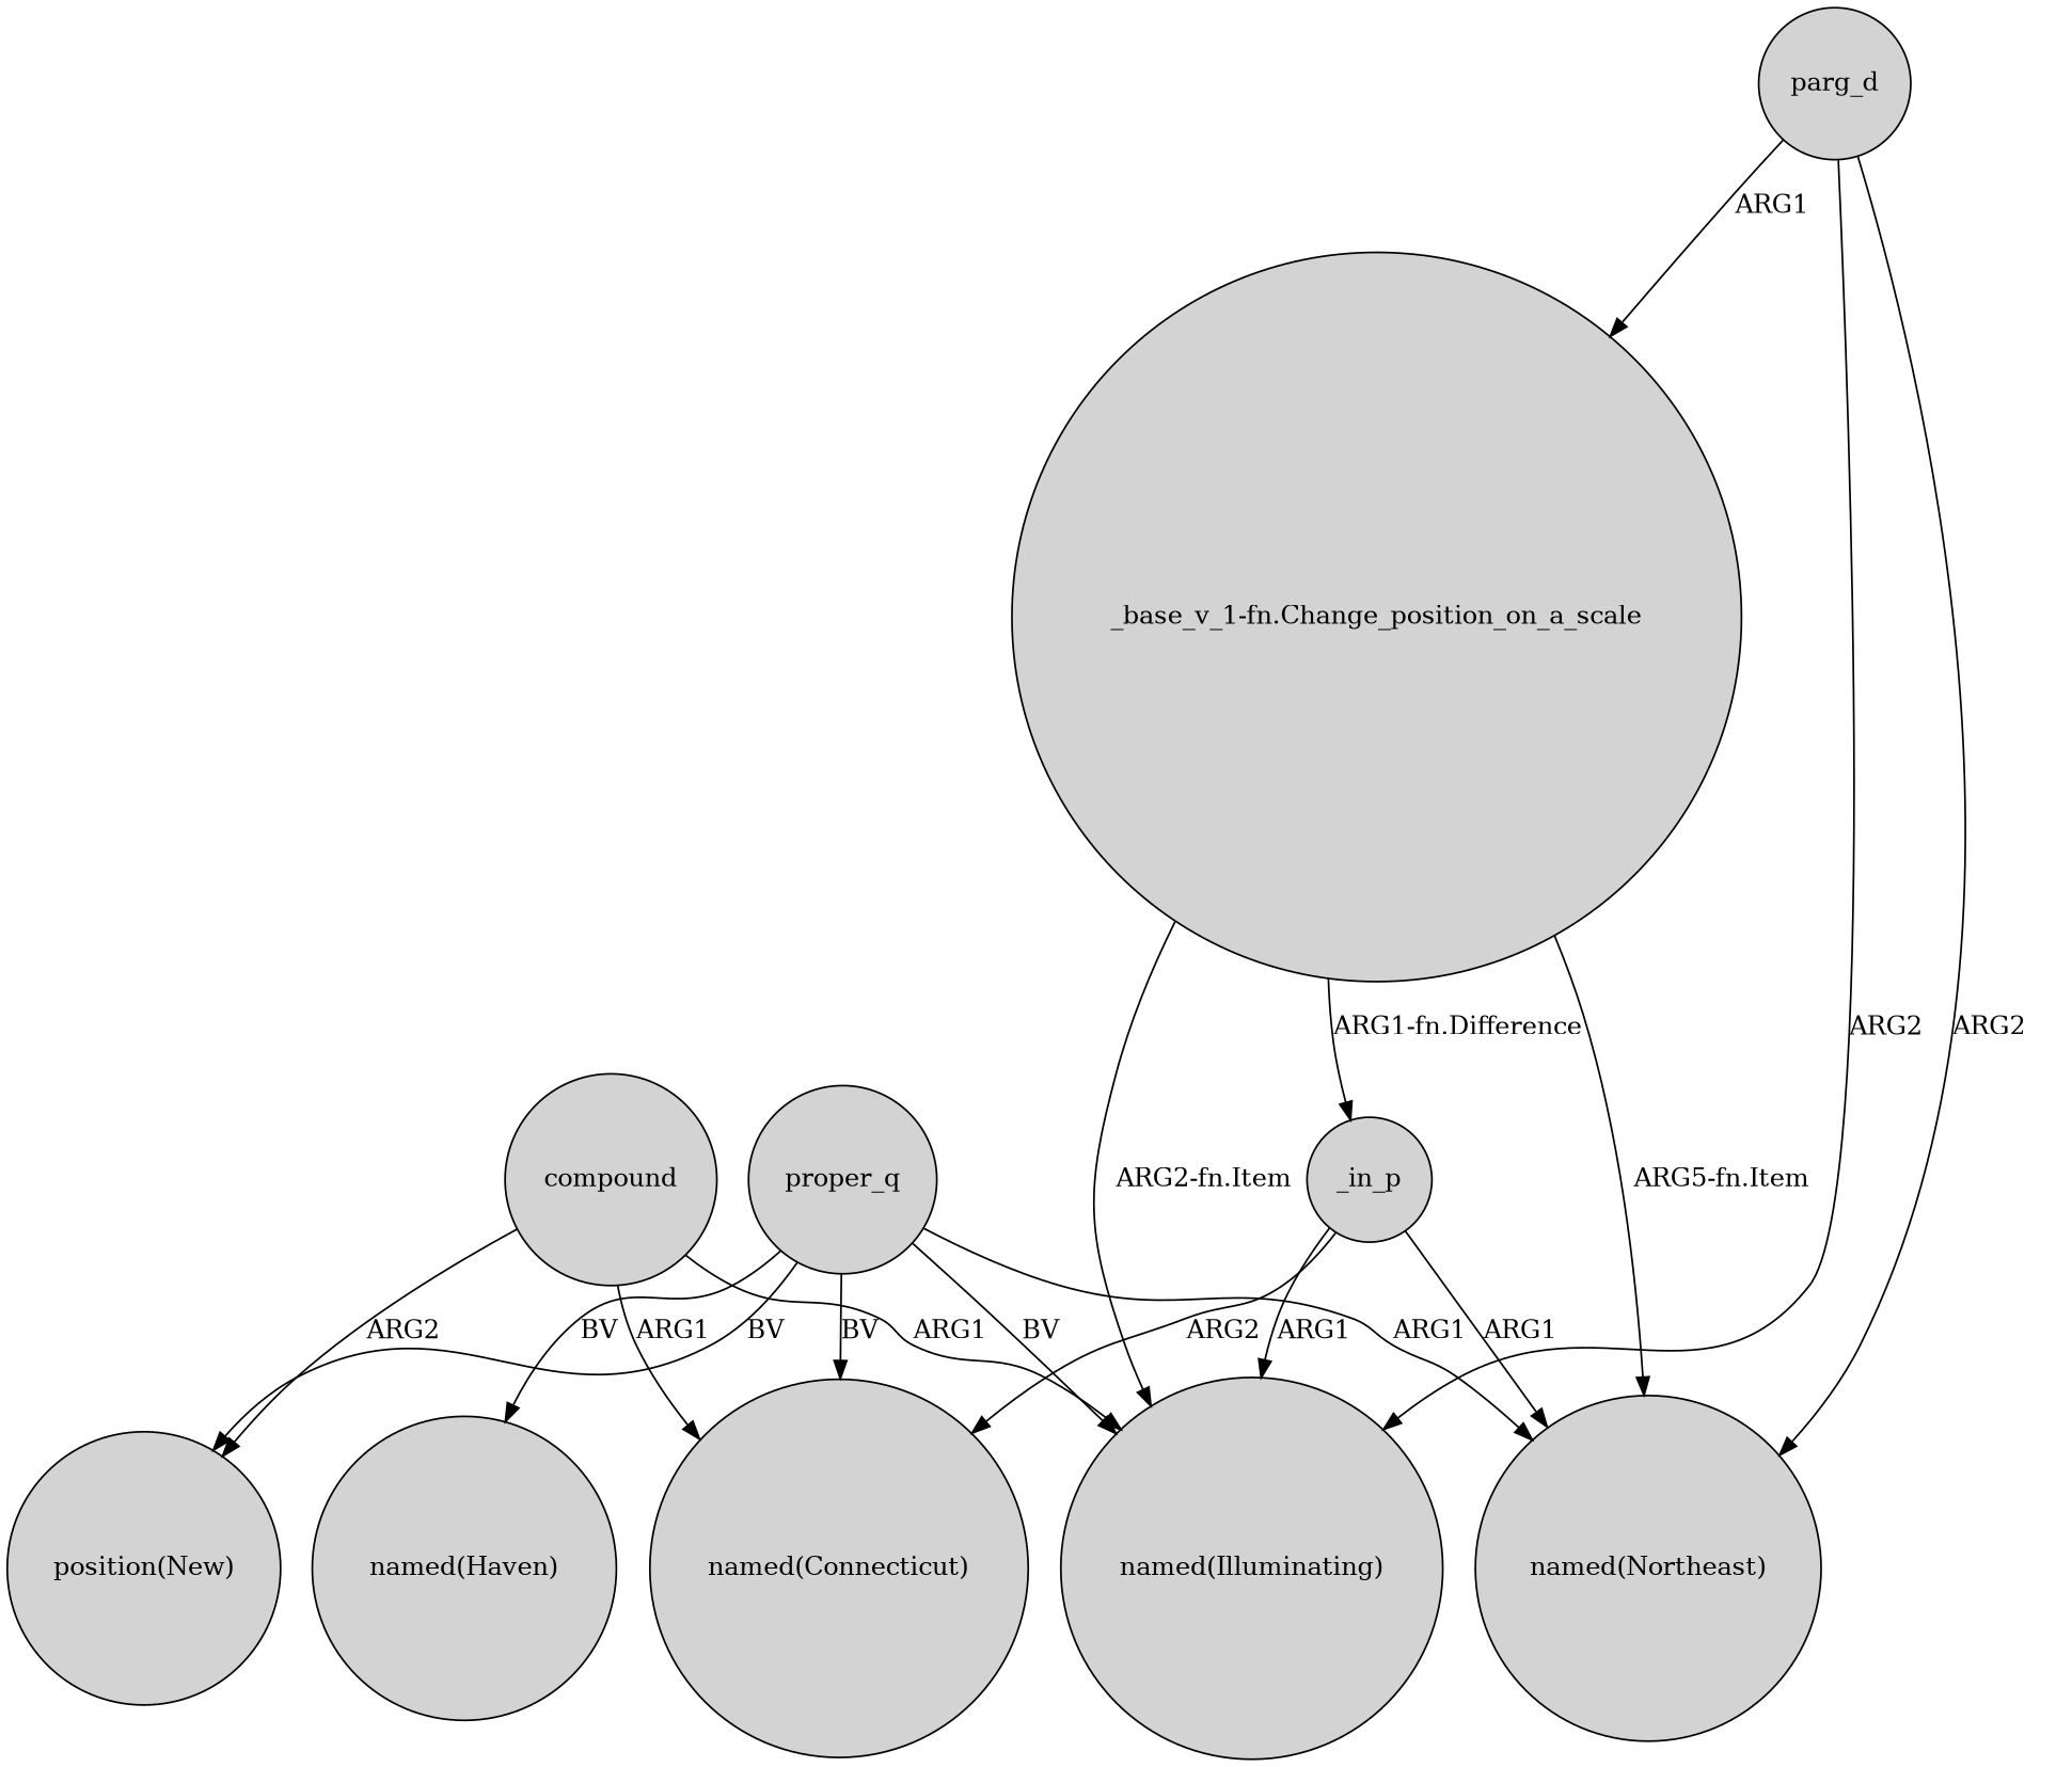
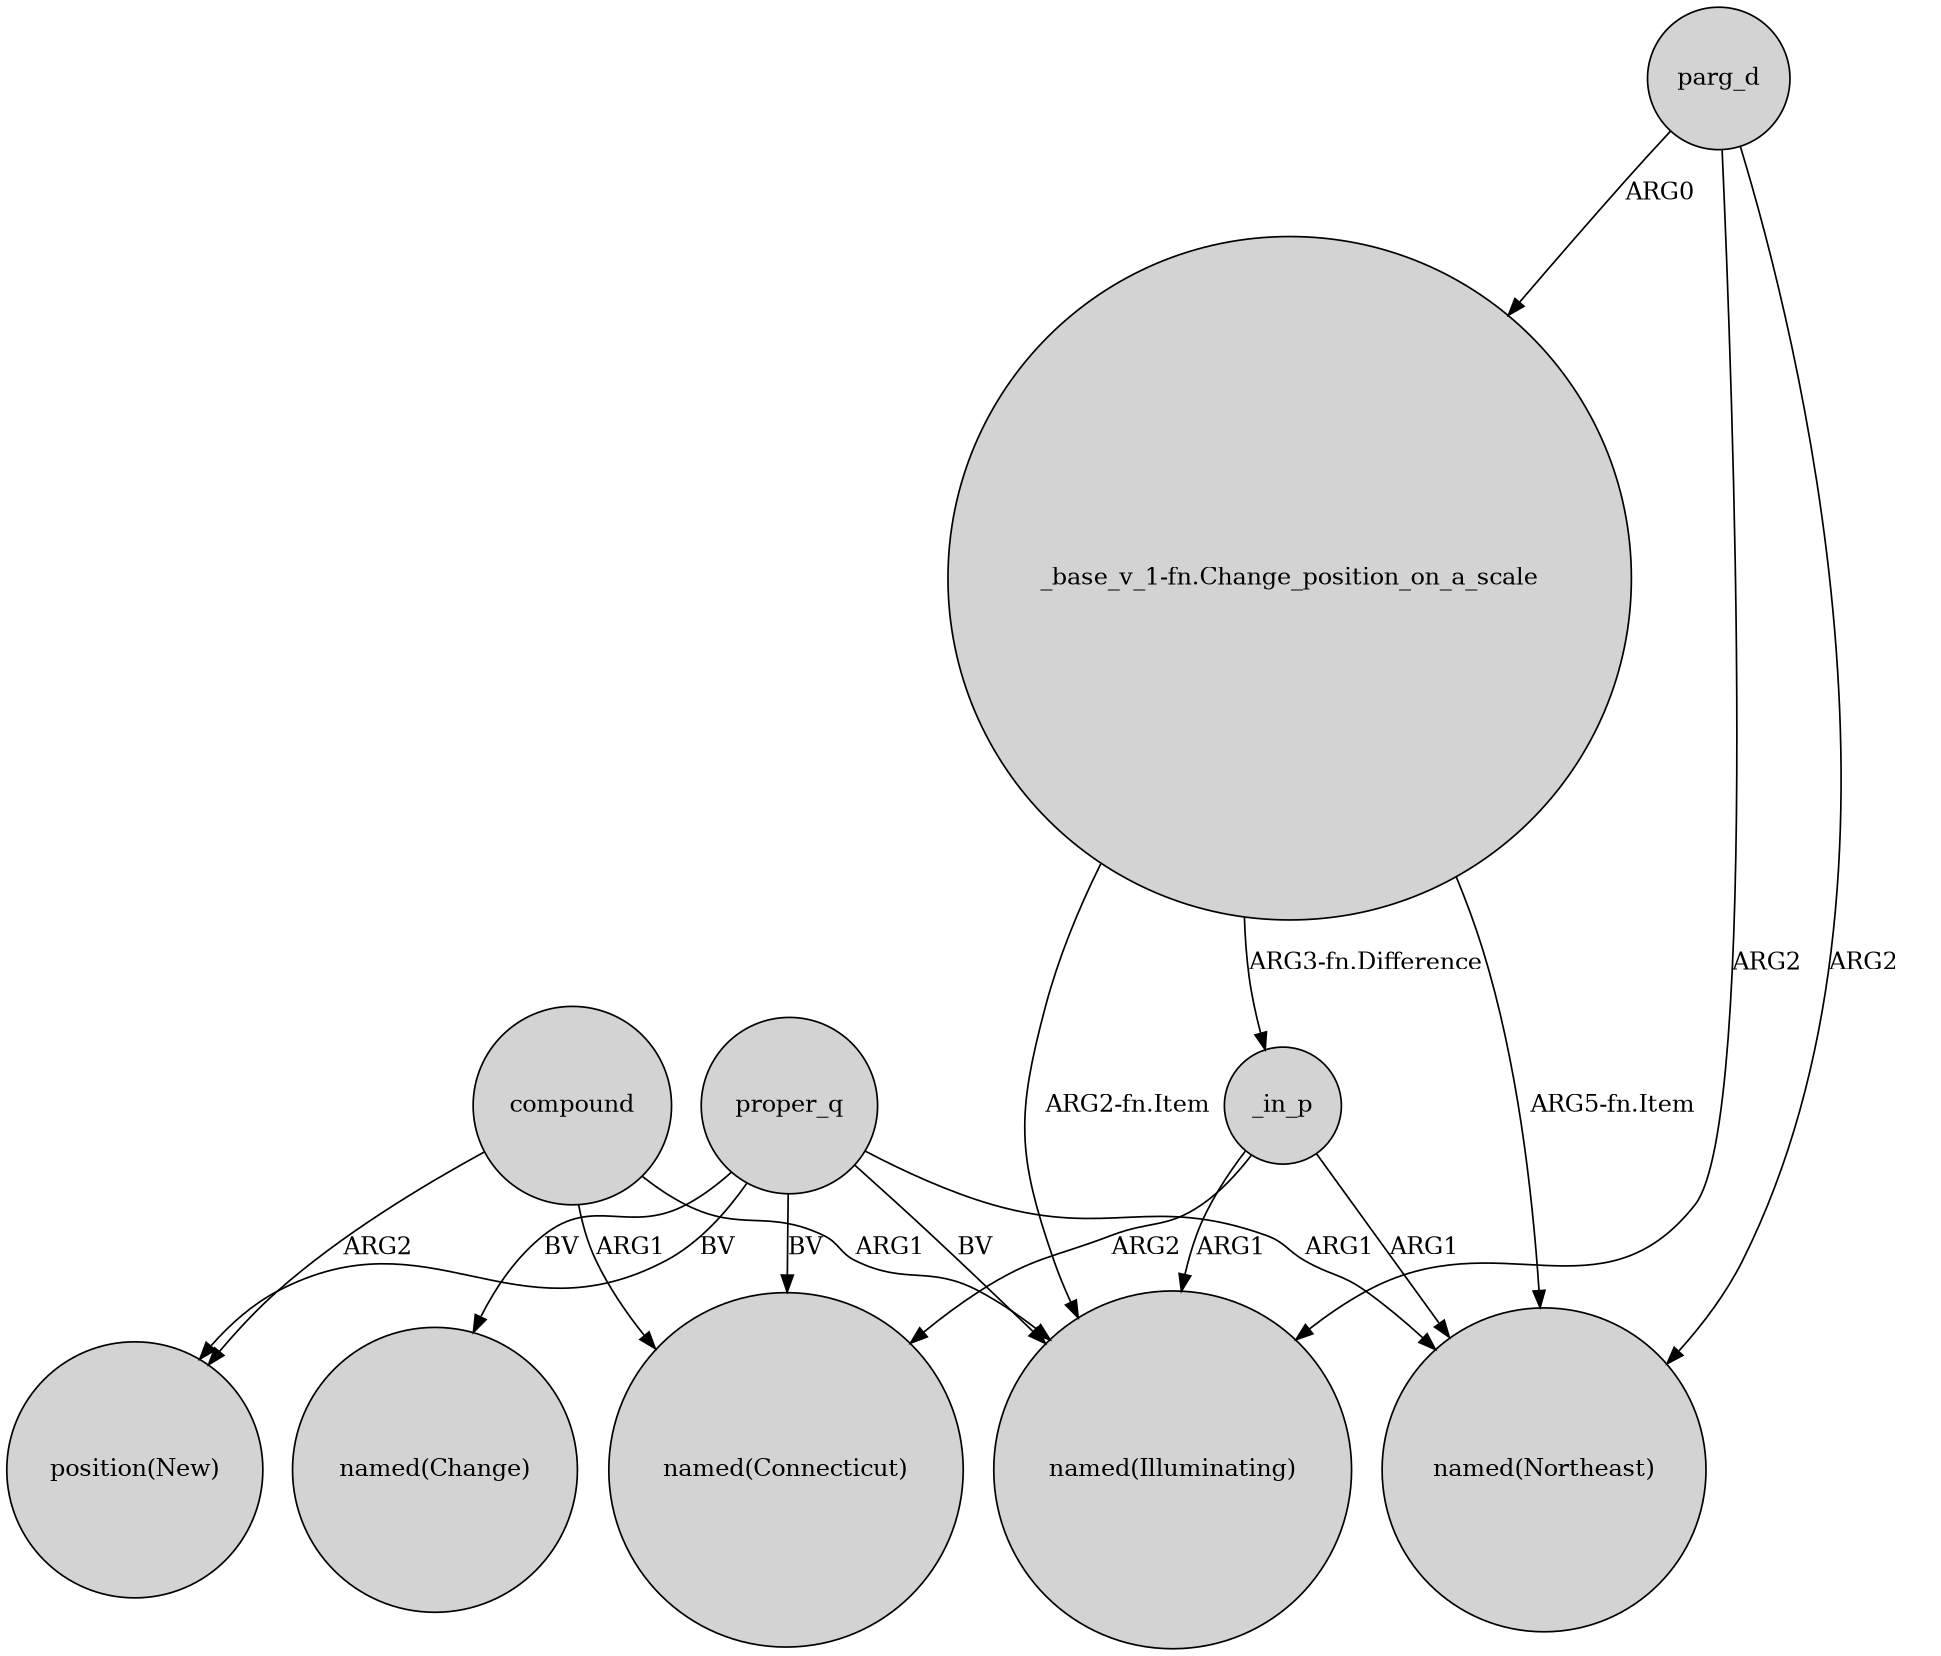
  digraph {
    node [shape=circle style=filled]
    proper_q
    "named(Connecticut)"
    "named(Illuminating)"
-   "named(Haven)"
+   "named(Haven)" [label="named(Change)"]
    "named(Northeast)"
    n6 [label="position(New)"]
    compound
    "_base_v_1-fn.Change_position_on_a_scale"
    _in_p
    parg_d
    proper_q -> "named(Connecticut)" [label=BV]
    proper_q -> "named(Illuminating)" [label=BV]
    proper_q -> "named(Haven)" [label=BV]
    proper_q -> "named(Northeast)" [label=ARG1]
    proper_q -> n6 [label=BV]
    compound -> "named(Connecticut)" [label=ARG1]
    compound -> "named(Illuminating)" [label=ARG1]
    compound -> n6 [label=ARG2]
    "_base_v_1-fn.Change_position_on_a_scale" -> "named(Illuminating)" [label="ARG2-fn.Item"]
    "_base_v_1-fn.Change_position_on_a_scale" -> "named(Northeast)" [label="ARG5-fn.Item"]
-   "_base_v_1-fn.Change_position_on_a_scale" -> _in_p [label="ARG1-fn.Difference"]
+   "_base_v_1-fn.Change_position_on_a_scale" -> _in_p [label="ARG3-fn.Difference"]
    _in_p -> "named(Connecticut)" [label=ARG2]
    _in_p -> "named(Illuminating)" [label=ARG1]
    _in_p -> "named(Northeast)" [label=ARG1]
    parg_d -> "named(Illuminating)" [label=ARG2]
    parg_d -> "named(Northeast)" [label=ARG2]
-   parg_d -> "_base_v_1-fn.Change_position_on_a_scale" [label=ARG1]
+   parg_d -> "_base_v_1-fn.Change_position_on_a_scale" [label=ARG0]
  }
